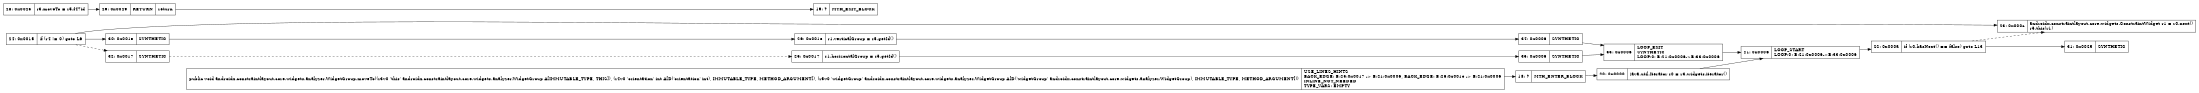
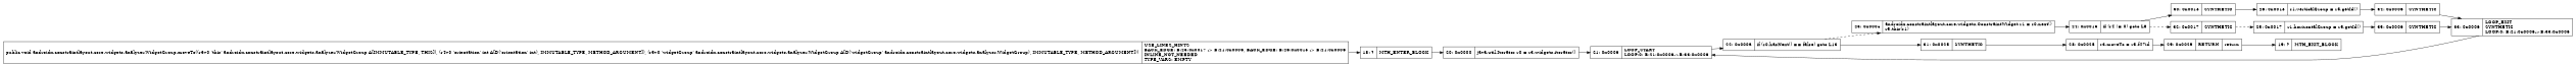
  digraph {
    rankdir=LR
    node [shape=record]
    n1 [label="{18\:\ ?|MTH_ENTER_BLOCK\l}"]
    n2 [label="{20\:\ 0x0000|java.util.Iterator r0 = r3.widgets.iterator()\l}"]
    n3 [label="{21\:\ 0x0006|LOOP_START\lLOOP:0: B:21:0x0006\-\>B:33:0x0006\l}"]
    n4 [label="{22\:\ 0x000a|if (r0.hasNext() == false) goto L13\l}"]
    n5 [label="{23\:\ 0x000c|androidx.constraintlayout.core.widgets.ConstraintWidget r1 = r0.next()\lr5.this(r1)\l}"]
    n6 [label="{31\:\ 0x0025|SYNTHETIC\l}"]
    n7 [label="{24\:\ 0x0015|if (r4 != 0) goto L6\l}"]
    n8 [label="{28\:\ 0x0025|r3.moveTo = r5.f47id\l}"]
    n9 [label="{30\:\ 0x001e|SYNTHETIC\l}"]
    n10 [label="{32\:\ 0x0017|SYNTHETIC\l}"]
    n11 [label="{26\:\ 0x001e|r1.verticalGroup = r5.getId()\l}"]
    n12 [label="{25\:\ 0x0017|r1.horizontalGroup = r5.getId()\l}"]
    n13 [label="{34\:\ 0x0006|SYNTHETIC\l}"]
    n14 [label="{33\:\ 0x0006|LOOP_EXIT\lSYNTHETIC\lLOOP:0: B:21:0x0006\-\>B:33:0x0006\l}"]
    n15 [label="{35\:\ 0x0006|SYNTHETIC\l}"]
    n16 [label="{29\:\ 0x0029|RETURN\l|return\l}"]
    n17 [label="{19\:\ ?|MTH_EXIT_BLOCK\l}"]
    n18 [label="{public void androidx.constraintlayout.core.widgets.analyzer.WidgetGroup.moveTo((r3v0 'this' androidx.constraintlayout.core.widgets.analyzer.WidgetGroup A[IMMUTABLE_TYPE, THIS]), (r4v0 'orientation' int A[D('orientation' int), IMMUTABLE_TYPE, METHOD_ARGUMENT]), (r5v0 'widgetGroup' androidx.constraintlayout.core.widgets.analyzer.WidgetGroup A[D('widgetGroup' androidx.constraintlayout.core.widgets.analyzer.WidgetGroup), IMMUTABLE_TYPE, METHOD_ARGUMENT]))  | USE_LINES_HINTS\lBACK_EDGE: B:25:0x0017 \-\> B:21:0x0006, BACK_EDGE: B:26:0x001e \-\> B:21:0x0006\lINLINE_NOT_NEEDED\lTYPE_VARS: EMPTY\l}"]
    n1 -> n2
    n2 -> n3
    n3 -> n4
    n4 -> n5 [style=dashed]
    n4 -> n6
-   n7 -> n5
+   n5 -> n7
+   n6 -> n8
    n7 -> n9
    n7 -> n10 [style=dashed]
    n8 -> n16
    n9 -> n11
    n10 -> n12 [style=dashed]
    n11 -> n13
    n12 -> n15
    n13 -> n14
    n14 -> n3
    n15 -> n14
    n16 -> n17
    n18 -> n1
  }
